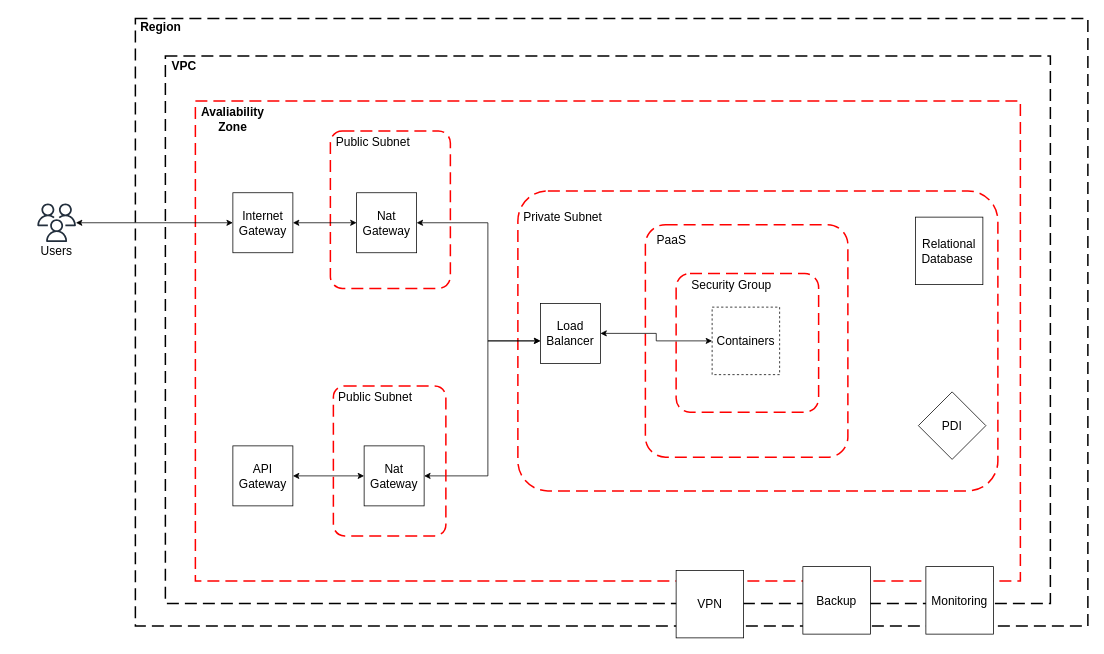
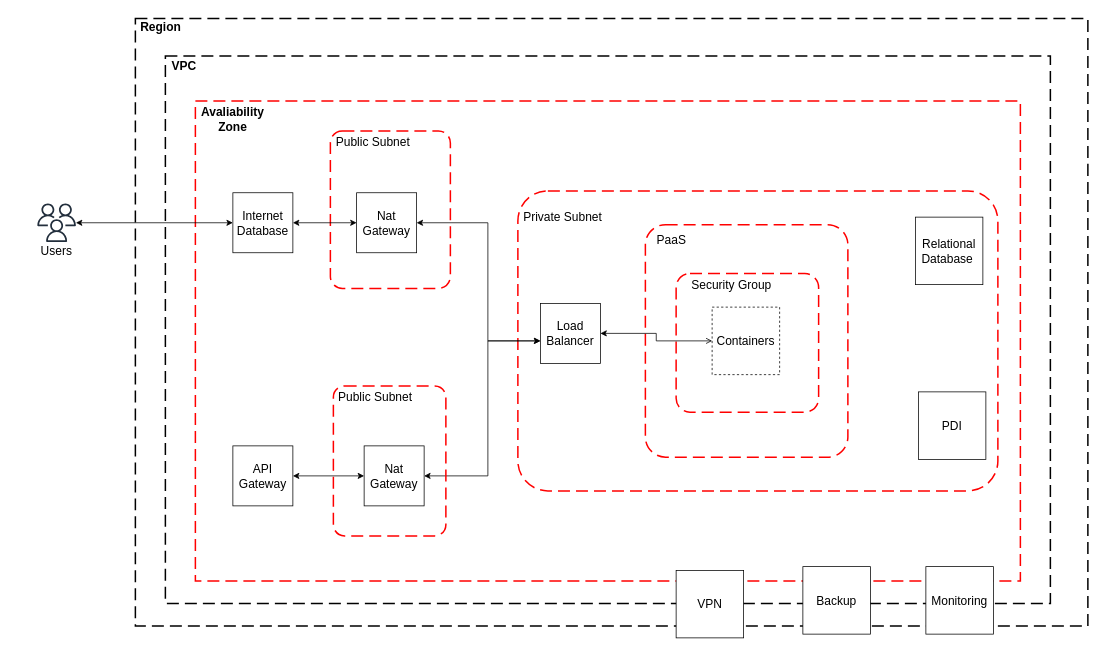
  <mxCell id="0" />
  <mxCell id="1" parent="0" />
  <mxCell id="2" value="" style="rounded=0;arcSize=10;dashed=1;strokeColor=#000000;fillColor=none;gradientColor=none;dashPattern=8 4;strokeWidth=2;fontSize=16;" vertex="1" parent="1"><mxGeometry x="180" y="24" width="1270" height="810" as="geometry" /></mxCell>
  <mxCell id="3" value="" style="rounded=0;arcSize=10;dashed=1;strokeColor=#000000;fillColor=none;gradientColor=none;dashPattern=8 4;strokeWidth=2;fontSize=16;" vertex="1" parent="1"><mxGeometry x="220" y="74" width="1180" height="730" as="geometry" /></mxCell>
  <mxCell id="4" value="" style="rounded=0;arcSize=10;dashed=1;strokeColor=#ff0000;fillColor=none;gradientColor=none;dashPattern=8 4;strokeWidth=2;fontSize=16;" vertex="1" parent="1"><mxGeometry x="260" y="134" width="1100" height="640" as="geometry" /></mxCell>
  <mxCell id="5" value="" style="rounded=1;arcSize=10;dashed=1;strokeColor=#ff0000;fillColor=none;gradientColor=none;dashPattern=8 4;strokeWidth=2;fontSize=16;" vertex="1" parent="1"><mxGeometry x="690" y="254" width="640" height="400" as="geometry" /></mxCell>
  <mxCell id="6" value="" style="rounded=1;arcSize=10;dashed=1;strokeColor=#ff0000;fillColor=none;gradientColor=none;dashPattern=8 4;strokeWidth=2;fontSize=16;" vertex="1" parent="1"><mxGeometry x="860" y="299" width="270" height="310" as="geometry" /></mxCell>
  <mxCell id="7" value="" style="rounded=1;arcSize=10;dashed=1;strokeColor=#ff0000;fillColor=none;gradientColor=none;dashPattern=8 4;strokeWidth=2;fontSize=16;" vertex="1" parent="1"><mxGeometry x="901" y="364.25" width="190" height="184.75" as="geometry" /></mxCell>
  <mxCell id="8" value="Relational Database&amp;nbsp;" style="whiteSpace=wrap;html=1;aspect=fixed;fontSize=16;" vertex="1" parent="1"><mxGeometry x="1220" y="289" width="90" height="90" as="geometry" /></mxCell>
- <mxCell id="9" value="PDI" style="rhombus;whiteSpace=wrap;html=1;aspect=fixed;fontSize=16;" vertex="1" parent="1"><mxGeometry x="1224" y="522" width="90" height="90" as="geometry" /></mxCell>
+ <mxCell id="9" value="PDI" style="whiteSpace=wrap;html=1;aspect=fixed;fontSize=16;" vertex="1" parent="1"><mxGeometry x="1224" y="522" width="90" height="90" as="geometry" /></mxCell>
  <mxCell id="10" value="Containers" style="whiteSpace=wrap;html=1;aspect=fixed;fontSize=16;dashed=1;" vertex="1" parent="1"><mxGeometry x="949" y="409" width="90" height="90" as="geometry" /></mxCell>
- <mxCell id="11" style="edgeStyle=orthogonalEdgeStyle;rounded=0;orthogonalLoop=1;jettySize=auto;html=1;entryX=0;entryY=0.5;entryDx=0;entryDy=0;fontSize=16;startArrow=classic;startFill=1;" edge="1" parent="1" source="14" target="10"><mxGeometry relative="1" as="geometry" /></mxCell>
+ <mxCell id="11" style="edgeStyle=orthogonalEdgeStyle;rounded=0;orthogonalLoop=1;jettySize=auto;html=1;entryX=0;entryY=0.5;entryDx=0;entryDy=0;fontSize=16;startArrow=classic;startFill=1;endArrow=open;" edge="1" parent="1" source="14" target="10"><mxGeometry relative="1" as="geometry" /></mxCell>
  <mxCell id="12" style="edgeStyle=orthogonalEdgeStyle;rounded=0;orthogonalLoop=1;jettySize=auto;html=1;entryX=1;entryY=0.5;entryDx=0;entryDy=0;fontSize=16;startArrow=classic;startFill=1;endArrow=classic;endFill=1;" edge="1" parent="1" source="14" target="25"><mxGeometry relative="1" as="geometry"><Array as="points"><mxPoint x="650" y="454" /><mxPoint x="650" y="297" /></Array></mxGeometry></mxCell>
  <mxCell id="13" style="edgeStyle=orthogonalEdgeStyle;rounded=0;orthogonalLoop=1;jettySize=auto;html=1;entryX=1;entryY=0.5;entryDx=0;entryDy=0;strokeWidth=1;fontSize=16;startArrow=classic;startFill=1;endArrow=classic;endFill=1;" edge="1" parent="1" source="14" target="21"><mxGeometry relative="1" as="geometry"><Array as="points"><mxPoint x="650" y="454" /><mxPoint x="650" y="634" /></Array></mxGeometry></mxCell>
  <mxCell id="14" value="Load Balancer" style="whiteSpace=wrap;html=1;aspect=fixed;fontSize=16;" vertex="1" parent="1"><mxGeometry x="720" y="404" width="80" height="80" as="geometry" /></mxCell>
  <mxCell id="15" value="Security Group" style="text;html=1;strokeColor=none;fillColor=none;align=center;verticalAlign=middle;whiteSpace=wrap;rounded=0;fontSize=16;" vertex="1" parent="1"><mxGeometry x="920" y="364.25" width="110" height="30" as="geometry" /></mxCell>
  <mxCell id="16" value="PaaS" style="text;html=1;strokeColor=none;fillColor=none;align=center;verticalAlign=middle;whiteSpace=wrap;rounded=0;fontSize=16;" vertex="1" parent="1"><mxGeometry x="840" y="304.25" width="110" height="30" as="geometry" /></mxCell>
  <mxCell id="17" value="Private Subnet" style="text;html=1;strokeColor=none;fillColor=none;align=center;verticalAlign=middle;whiteSpace=wrap;rounded=0;fontSize=16;" vertex="1" parent="1"><mxGeometry x="695" y="274" width="110" height="30" as="geometry" /></mxCell>
  <mxCell id="18" value="" style="rounded=1;arcSize=10;dashed=1;strokeColor=#ff0000;fillColor=none;gradientColor=none;dashPattern=8 4;strokeWidth=2;fontSize=16;" vertex="1" parent="1"><mxGeometry x="444" y="514" width="150" height="200" as="geometry" /></mxCell>
  <mxCell id="19" value="Public Subnet" style="text;html=1;strokeColor=none;fillColor=none;align=center;verticalAlign=middle;whiteSpace=wrap;rounded=0;fontSize=16;" vertex="1" parent="1"><mxGeometry x="445" y="514" width="110" height="30" as="geometry" /></mxCell>
  <mxCell id="20" style="edgeStyle=orthogonalEdgeStyle;rounded=0;orthogonalLoop=1;jettySize=auto;html=1;fontSize=16;endArrow=classic;endFill=1;startArrow=classic;startFill=1;" edge="1" parent="1" source="21" target="22"><mxGeometry relative="1" as="geometry" /></mxCell>
  <mxCell id="21" value="Nat Gateway" style="whiteSpace=wrap;html=1;aspect=fixed;fontSize=16;" vertex="1" parent="1"><mxGeometry x="485" y="594" width="80" height="80" as="geometry" /></mxCell>
  <mxCell id="22" value="API Gateway" style="whiteSpace=wrap;html=1;aspect=fixed;fontSize=16;" vertex="1" parent="1"><mxGeometry x="310" y="594" width="80" height="80" as="geometry" /></mxCell>
  <mxCell id="23" value="" style="rounded=1;arcSize=10;dashed=1;strokeColor=#ff0000;fillColor=none;gradientColor=none;dashPattern=8 4;strokeWidth=2;fontSize=16;" vertex="1" parent="1"><mxGeometry x="440" y="174" width="160" height="210" as="geometry" /></mxCell>
  <mxCell id="24" value="Public Subnet" style="text;html=1;strokeColor=none;fillColor=none;align=center;verticalAlign=middle;whiteSpace=wrap;rounded=0;fontSize=16;" vertex="1" parent="1"><mxGeometry x="442" y="174" width="110" height="30" as="geometry" /></mxCell>
  <mxCell id="25" value="Nat Gateway" style="whiteSpace=wrap;html=1;aspect=fixed;fontSize=16;" vertex="1" parent="1"><mxGeometry x="475" y="256.5" width="80" height="80" as="geometry" /></mxCell>
  <mxCell id="26" style="edgeStyle=orthogonalEdgeStyle;rounded=0;orthogonalLoop=1;jettySize=auto;html=1;strokeWidth=1;fontSize=16;startArrow=classic;startFill=1;endArrow=classic;endFill=1;" edge="1" parent="1" source="28" target="25"><mxGeometry relative="1" as="geometry" /></mxCell>
  <mxCell id="27" style="edgeStyle=orthogonalEdgeStyle;rounded=0;orthogonalLoop=1;jettySize=auto;html=1;strokeWidth=1;fontSize=18;startArrow=classic;startFill=1;endArrow=classic;endFill=1;" edge="1" parent="1" source="28" target="32"><mxGeometry relative="1" as="geometry" /></mxCell>
- <mxCell id="28" value="Internet Gateway" style="whiteSpace=wrap;html=1;aspect=fixed;fontSize=16;" vertex="1" parent="1"><mxGeometry x="310" y="256.5" width="80" height="80" as="geometry" /></mxCell>
+ <mxCell id="28" value="Internet Database" style="whiteSpace=wrap;html=1;aspect=fixed;fontSize=16;" vertex="1" parent="1"><mxGeometry x="310" y="256.5" width="80" height="80" as="geometry" /></mxCell>
  <mxCell id="29" value="&lt;b&gt;VPC&lt;/b&gt;" style="text;html=1;strokeColor=none;fillColor=none;align=center;verticalAlign=middle;whiteSpace=wrap;rounded=0;fontSize=16;" vertex="1" parent="1"><mxGeometry x="190" y="72" width="110" height="30" as="geometry" /></mxCell>
  <mxCell id="30" value="&lt;b&gt;Region&lt;/b&gt;" style="text;html=1;strokeColor=none;fillColor=none;align=center;verticalAlign=middle;whiteSpace=wrap;rounded=0;fontSize=16;" vertex="1" parent="1"><mxGeometry x="159" y="20" width="110" height="30" as="geometry" /></mxCell>
  <mxCell id="31" value="&lt;b&gt;Avaliability Zone&lt;/b&gt;" style="text;html=1;strokeColor=none;fillColor=none;align=center;verticalAlign=middle;whiteSpace=wrap;rounded=0;fontSize=16;" vertex="1" parent="1"><mxGeometry x="255" y="143" width="110" height="30" as="geometry" /></mxCell>
  <mxCell id="32" value="" style="sketch=0;outlineConnect=0;fontColor=#232F3E;gradientColor=none;fillColor=#232F3D;strokeColor=none;dashed=0;verticalLabelPosition=bottom;verticalAlign=top;align=center;html=1;fontSize=12;fontStyle=0;aspect=fixed;pointerEvents=1;shape=mxgraph.aws4.users;" vertex="1" parent="1"><mxGeometry x="49.31" y="270.81" width="51.38" height="51.38" as="geometry" /></mxCell>
  <mxCell id="33" value="Users" style="text;html=1;strokeColor=none;fillColor=none;align=center;verticalAlign=middle;whiteSpace=wrap;rounded=0;fontSize=16;" vertex="1" parent="1"><mxGeometry x="20" y="319" width="110" height="30" as="geometry" /></mxCell>
  <mxCell id="34" value="Monitoring" style="whiteSpace=wrap;html=1;aspect=fixed;fontSize=16;" vertex="1" parent="1"><mxGeometry x="1234" y="755" width="90" height="90" as="geometry" /></mxCell>
  <mxCell id="35" value="Backup" style="whiteSpace=wrap;html=1;aspect=fixed;fontSize=16;" vertex="1" parent="1"><mxGeometry x="1070" y="755" width="90" height="90" as="geometry" /></mxCell>
  <mxCell id="36" value="VPN" style="whiteSpace=wrap;html=1;aspect=fixed;fontSize=16;" vertex="1" parent="1"><mxGeometry x="901" y="760" width="90" height="90" as="geometry" /></mxCell>
